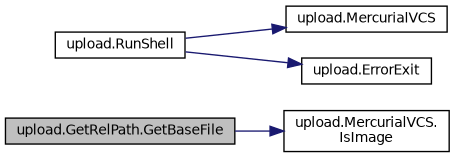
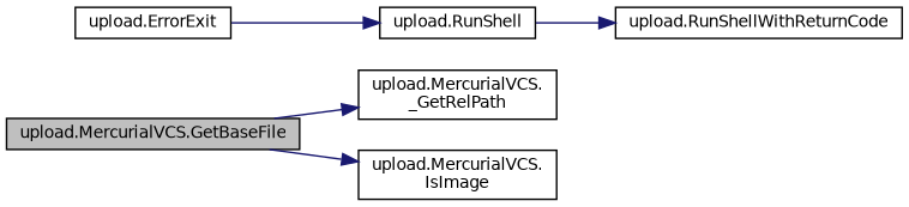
  digraph {
    rankdir=LR
    node [color=black fillcolor=white fontname=Helvetica fontsize=10 shape=record style=filled]
    edge [color=midnightblue fontname=Helvetica fontsize=10 labelfontname=Helvetica labelfontsize=10 style=solid]
-   n1 [fillcolor=grey75 fontcolor=black height=0.2 label="upload.GetRelPath.GetBaseFile" width=0.4]
+   n1 [fillcolor=grey75 fontcolor=black height=0.2 label="upload.MercurialVCS.GetBaseFile" width=0.4]
+   n2 [height=0.2 label="upload.MercurialVCS.\l_GetRelPath" width=0.4]
    n3 [height=0.2 label="upload.MercurialVCS.\lIsImage" width=0.4]
    n4 [height=0.2 label="upload.RunShell" width=0.4]
-   n5 [height=0.2 label="upload.MercurialVCS" width=0.4]
+   n5 [height=0.2 label="upload.RunShellWithReturnCode" width=0.4]
    n6 [height=0.2 label="upload.ErrorExit" width=0.4]
+   n1 -> n2
    n1 -> n3
    n4 -> n5
-   n4 -> n6
+   n6 -> n4
  }
